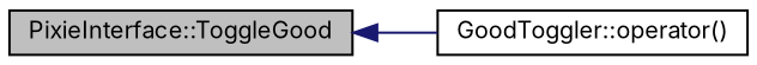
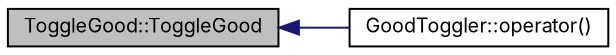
  digraph {
    rankdir=LR
    fontname=Inter
    node [color=black fontname=Inter fontsize=10 shape=record style=filled]
-   n1 [fillcolor=grey75 fontcolor=black height=0.2 label="PixieInterface::ToggleGood" width=0.4]
+   n1 [fillcolor=grey75 fontcolor=black height=0.2 label="ToggleGood::ToggleGood" width=0.4]
    n2 [fillcolor=white height=0.2 label="GoodToggler::operator()" width=0.4]
    n1 -> n2 [color=midnightblue dir=back fontname=Inter fontsize=10 labelfontname=Helvetica labelfontsize=10 style=solid]
  }
